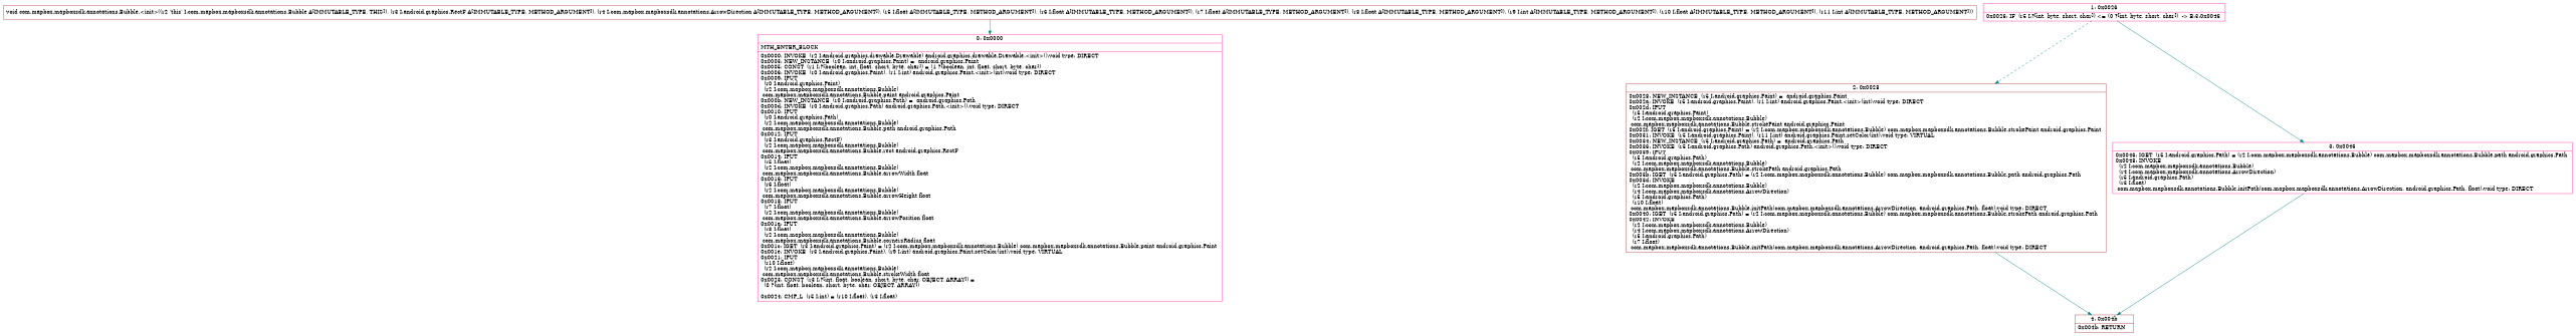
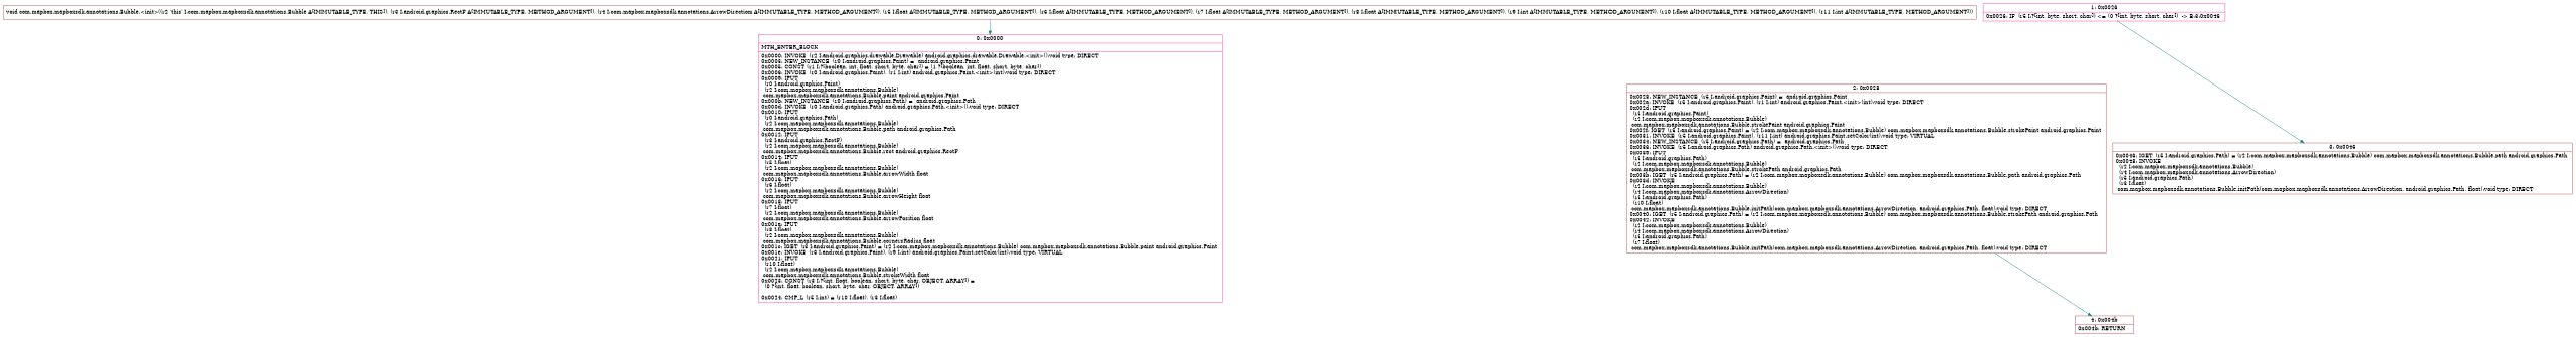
  digraph {
    node [color=brown shape=record]
    edge [color=teal]
    n1 [color=deeppink label="{0\:\ 0x0000|MTH_ENTER_BLOCK\l|0x0000: INVOKE  (r2 I:android.graphics.drawable.Drawable) android.graphics.drawable.Drawable.\<init\>():void type: DIRECT \l0x0003: NEW_INSTANCE  (r0 I:android.graphics.Paint) =  android.graphics.Paint \l0x0005: CONST  (r1 I:?[boolean, int, float, short, byte, char]) = (1 ?[boolean, int, float, short, byte, char]) \l0x0006: INVOKE  (r0 I:android.graphics.Paint), (r1 I:int) android.graphics.Paint.\<init\>(int):void type: DIRECT \l0x0009: IPUT  \l  (r0 I:android.graphics.Paint)\l  (r2 I:com.mapbox.mapboxsdk.annotations.Bubble)\l com.mapbox.mapboxsdk.annotations.Bubble.paint android.graphics.Paint \l0x000b: NEW_INSTANCE  (r0 I:android.graphics.Path) =  android.graphics.Path \l0x000d: INVOKE  (r0 I:android.graphics.Path) android.graphics.Path.\<init\>():void type: DIRECT \l0x0010: IPUT  \l  (r0 I:android.graphics.Path)\l  (r2 I:com.mapbox.mapboxsdk.annotations.Bubble)\l com.mapbox.mapboxsdk.annotations.Bubble.path android.graphics.Path \l0x0012: IPUT  \l  (r3 I:android.graphics.RectF)\l  (r2 I:com.mapbox.mapboxsdk.annotations.Bubble)\l com.mapbox.mapboxsdk.annotations.Bubble.rect android.graphics.RectF \l0x0014: IPUT  \l  (r5 I:float)\l  (r2 I:com.mapbox.mapboxsdk.annotations.Bubble)\l com.mapbox.mapboxsdk.annotations.Bubble.arrowWidth float \l0x0016: IPUT  \l  (r6 I:float)\l  (r2 I:com.mapbox.mapboxsdk.annotations.Bubble)\l com.mapbox.mapboxsdk.annotations.Bubble.arrowHeight float \l0x0018: IPUT  \l  (r7 I:float)\l  (r2 I:com.mapbox.mapboxsdk.annotations.Bubble)\l com.mapbox.mapboxsdk.annotations.Bubble.arrowPosition float \l0x001a: IPUT  \l  (r8 I:float)\l  (r2 I:com.mapbox.mapboxsdk.annotations.Bubble)\l com.mapbox.mapboxsdk.annotations.Bubble.cornersRadius float \l0x001c: IGET  (r3 I:android.graphics.Paint) = (r2 I:com.mapbox.mapboxsdk.annotations.Bubble) com.mapbox.mapboxsdk.annotations.Bubble.paint android.graphics.Paint \l0x001e: INVOKE  (r3 I:android.graphics.Paint), (r9 I:int) android.graphics.Paint.setColor(int):void type: VIRTUAL \l0x0021: IPUT  \l  (r10 I:float)\l  (r2 I:com.mapbox.mapboxsdk.annotations.Bubble)\l com.mapbox.mapboxsdk.annotations.Bubble.strokeWidth float \l0x0023: CONST  (r3 I:?[int, float, boolean, short, byte, char, OBJECT, ARRAY]) = \l  (0 ?[int, float, boolean, short, byte, char, OBJECT, ARRAY])\l \l0x0024: CMP_L  (r5 I:int) = (r10 I:float), (r3 I:float) \l}"]
    n2 [color=deeppink label="{1\:\ 0x0026|0x0026: IF  (r5 I:?[int, byte, short, char]) \<= (0 ?[int, byte, short, char])  \-\> B:3:0x0046 \l}"]
    n3 [label="{2\:\ 0x0028|0x0028: NEW_INSTANCE  (r5 I:android.graphics.Paint) =  android.graphics.Paint \l0x002a: INVOKE  (r5 I:android.graphics.Paint), (r1 I:int) android.graphics.Paint.\<init\>(int):void type: DIRECT \l0x002d: IPUT  \l  (r5 I:android.graphics.Paint)\l  (r2 I:com.mapbox.mapboxsdk.annotations.Bubble)\l com.mapbox.mapboxsdk.annotations.Bubble.strokePaint android.graphics.Paint \l0x002f: IGET  (r5 I:android.graphics.Paint) = (r2 I:com.mapbox.mapboxsdk.annotations.Bubble) com.mapbox.mapboxsdk.annotations.Bubble.strokePaint android.graphics.Paint \l0x0031: INVOKE  (r5 I:android.graphics.Paint), (r11 I:int) android.graphics.Paint.setColor(int):void type: VIRTUAL \l0x0034: NEW_INSTANCE  (r5 I:android.graphics.Path) =  android.graphics.Path \l0x0036: INVOKE  (r5 I:android.graphics.Path) android.graphics.Path.\<init\>():void type: DIRECT \l0x0039: IPUT  \l  (r5 I:android.graphics.Path)\l  (r2 I:com.mapbox.mapboxsdk.annotations.Bubble)\l com.mapbox.mapboxsdk.annotations.Bubble.strokePath android.graphics.Path \l0x003b: IGET  (r5 I:android.graphics.Path) = (r2 I:com.mapbox.mapboxsdk.annotations.Bubble) com.mapbox.mapboxsdk.annotations.Bubble.path android.graphics.Path \l0x003d: INVOKE  \l  (r2 I:com.mapbox.mapboxsdk.annotations.Bubble)\l  (r4 I:com.mapbox.mapboxsdk.annotations.ArrowDirection)\l  (r5 I:android.graphics.Path)\l  (r10 I:float)\l com.mapbox.mapboxsdk.annotations.Bubble.initPath(com.mapbox.mapboxsdk.annotations.ArrowDirection, android.graphics.Path, float):void type: DIRECT \l0x0040: IGET  (r5 I:android.graphics.Path) = (r2 I:com.mapbox.mapboxsdk.annotations.Bubble) com.mapbox.mapboxsdk.annotations.Bubble.strokePath android.graphics.Path \l0x0042: INVOKE  \l  (r2 I:com.mapbox.mapboxsdk.annotations.Bubble)\l  (r4 I:com.mapbox.mapboxsdk.annotations.ArrowDirection)\l  (r5 I:android.graphics.Path)\l  (r7 I:float)\l com.mapbox.mapboxsdk.annotations.Bubble.initPath(com.mapbox.mapboxsdk.annotations.ArrowDirection, android.graphics.Path, float):void type: DIRECT \l}"]
-   n4 [color=deeppink label="{3\:\ 0x0046|0x0046: IGET  (r5 I:android.graphics.Path) = (r2 I:com.mapbox.mapboxsdk.annotations.Bubble) com.mapbox.mapboxsdk.annotations.Bubble.path android.graphics.Path \l0x0048: INVOKE  \l  (r2 I:com.mapbox.mapboxsdk.annotations.Bubble)\l  (r4 I:com.mapbox.mapboxsdk.annotations.ArrowDirection)\l  (r5 I:android.graphics.Path)\l  (r3 I:float)\l com.mapbox.mapboxsdk.annotations.Bubble.initPath(com.mapbox.mapboxsdk.annotations.ArrowDirection, android.graphics.Path, float):void type: DIRECT \l}"]
+   n4 [label="{3\:\ 0x0046|0x0046: IGET  (r5 I:android.graphics.Path) = (r2 I:com.mapbox.mapboxsdk.annotations.Bubble) com.mapbox.mapboxsdk.annotations.Bubble.path android.graphics.Path \l0x0048: INVOKE  \l  (r2 I:com.mapbox.mapboxsdk.annotations.Bubble)\l  (r4 I:com.mapbox.mapboxsdk.annotations.ArrowDirection)\l  (r5 I:android.graphics.Path)\l  (r3 I:float)\l com.mapbox.mapboxsdk.annotations.Bubble.initPath(com.mapbox.mapboxsdk.annotations.ArrowDirection, android.graphics.Path, float):void type: DIRECT \l}"]
    n5 [label="{4\:\ 0x004b|0x004b: RETURN   \l}"]
    n6 [label="{void com.mapbox.mapboxsdk.annotations.Bubble.\<init\>((r2 'this' I:com.mapbox.mapboxsdk.annotations.Bubble A[IMMUTABLE_TYPE, THIS]), (r3 I:android.graphics.RectF A[IMMUTABLE_TYPE, METHOD_ARGUMENT]), (r4 I:com.mapbox.mapboxsdk.annotations.ArrowDirection A[IMMUTABLE_TYPE, METHOD_ARGUMENT]), (r5 I:float A[IMMUTABLE_TYPE, METHOD_ARGUMENT]), (r6 I:float A[IMMUTABLE_TYPE, METHOD_ARGUMENT]), (r7 I:float A[IMMUTABLE_TYPE, METHOD_ARGUMENT]), (r8 I:float A[IMMUTABLE_TYPE, METHOD_ARGUMENT]), (r9 I:int A[IMMUTABLE_TYPE, METHOD_ARGUMENT]), (r10 I:float A[IMMUTABLE_TYPE, METHOD_ARGUMENT]), (r11 I:int A[IMMUTABLE_TYPE, METHOD_ARGUMENT])) }"]
-   n2 -> n3 [style=dashed]
    n2 -> n4
    n3 -> n5
-   n4 -> n5
    n6 -> n1
  }
